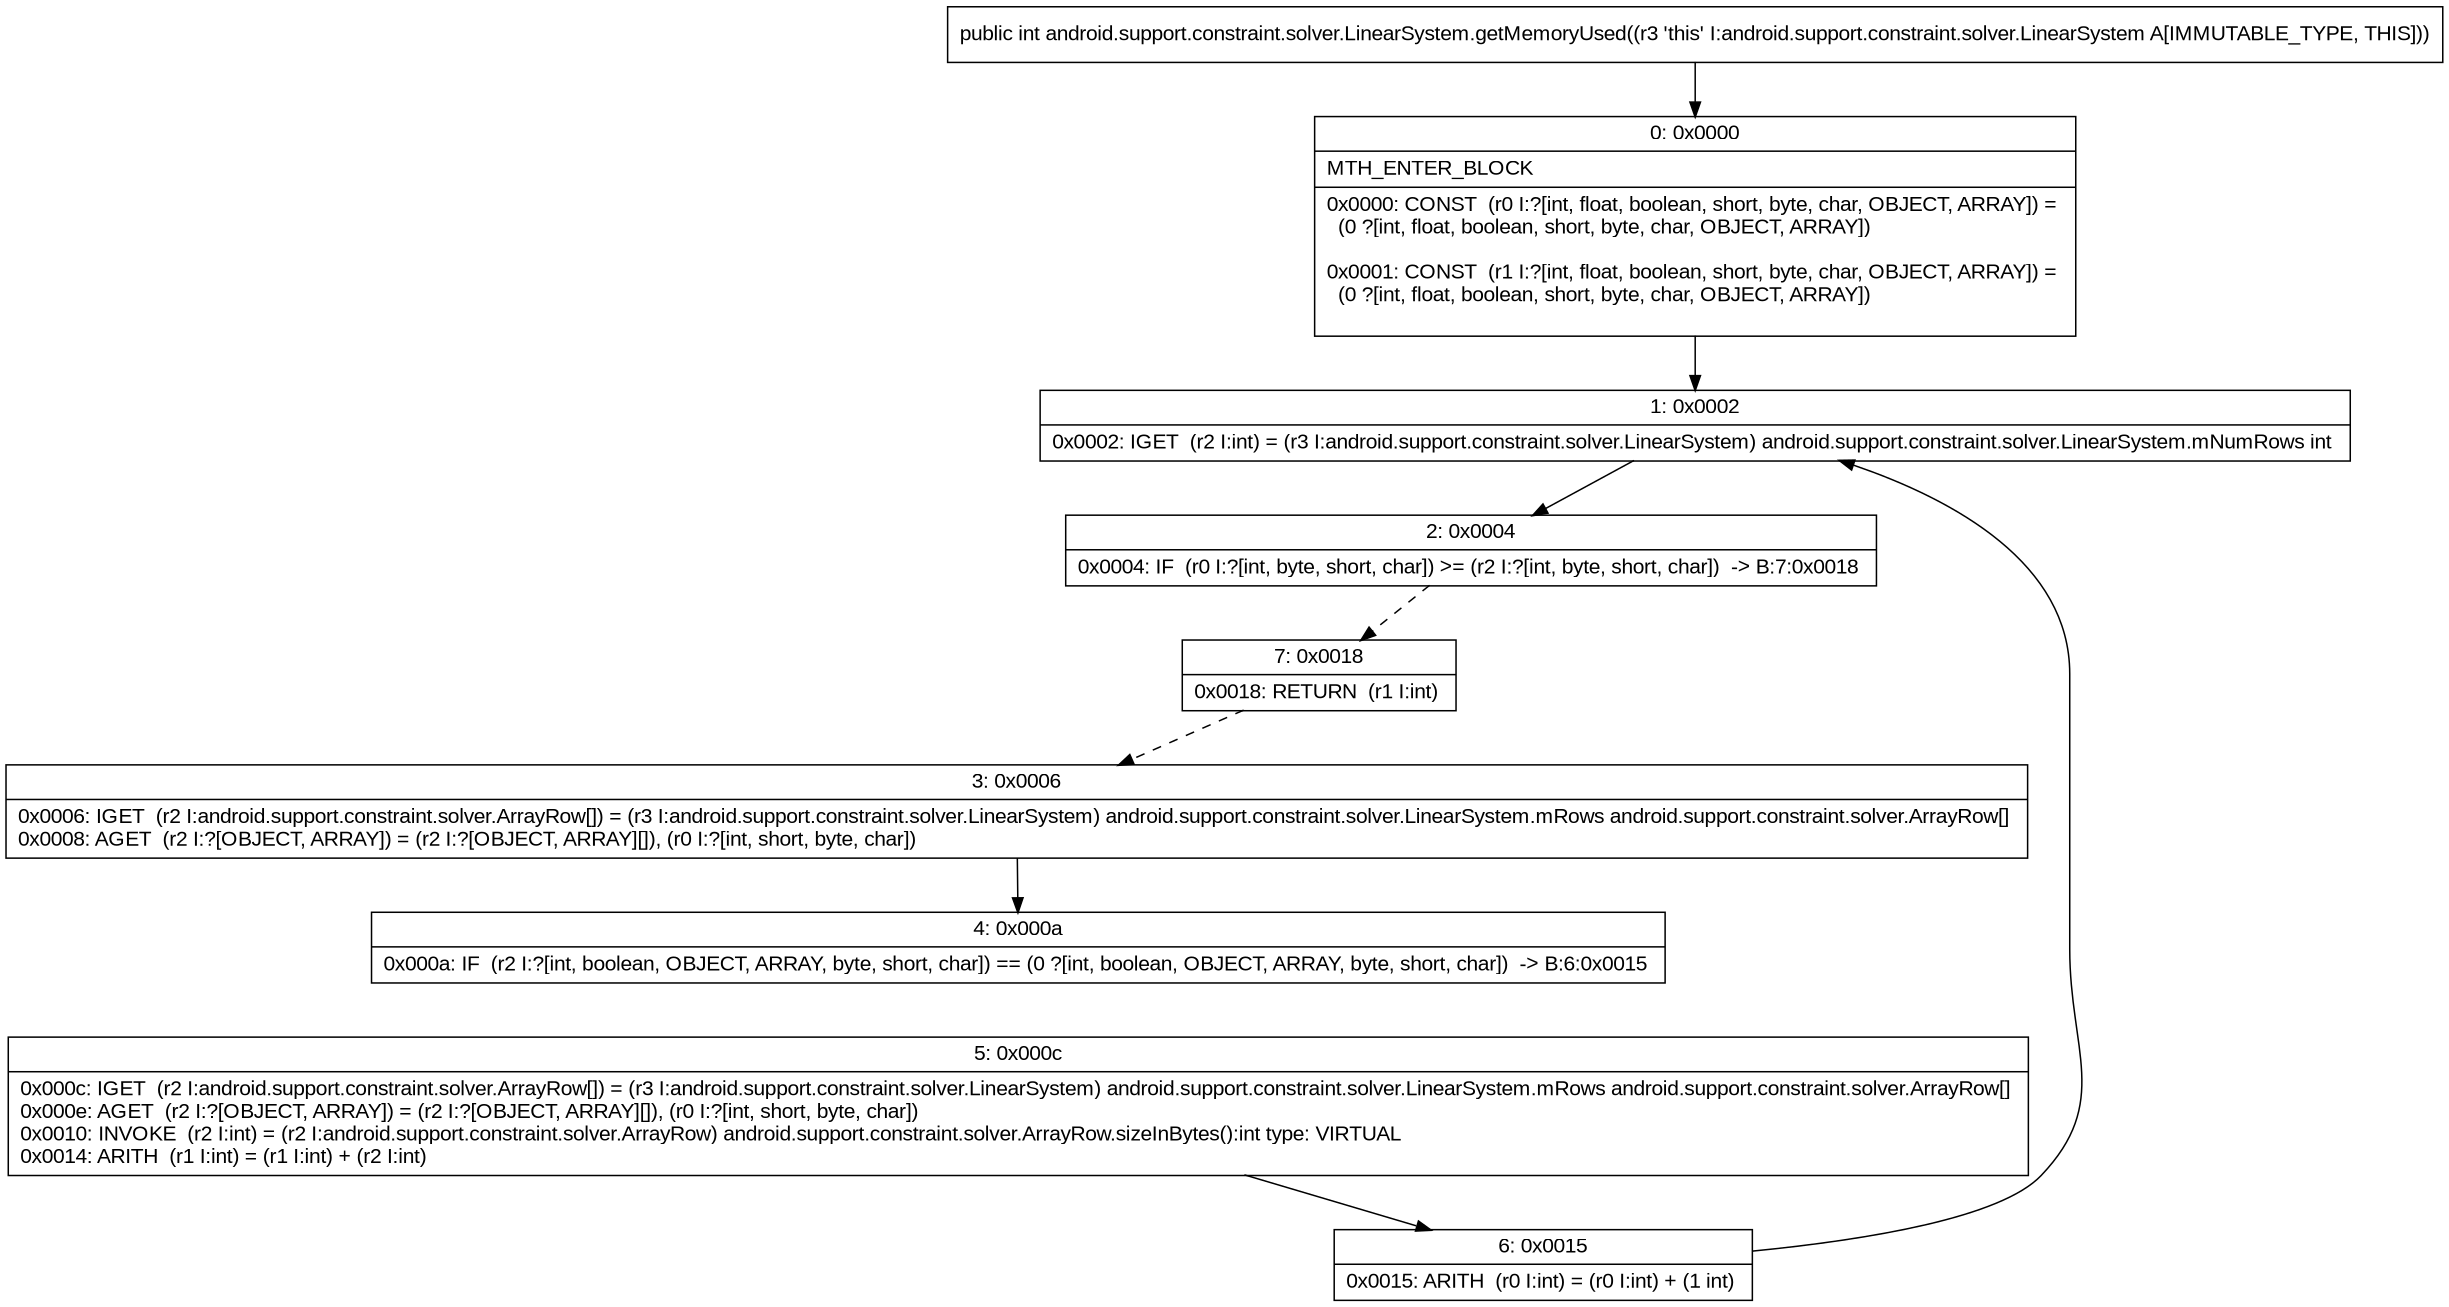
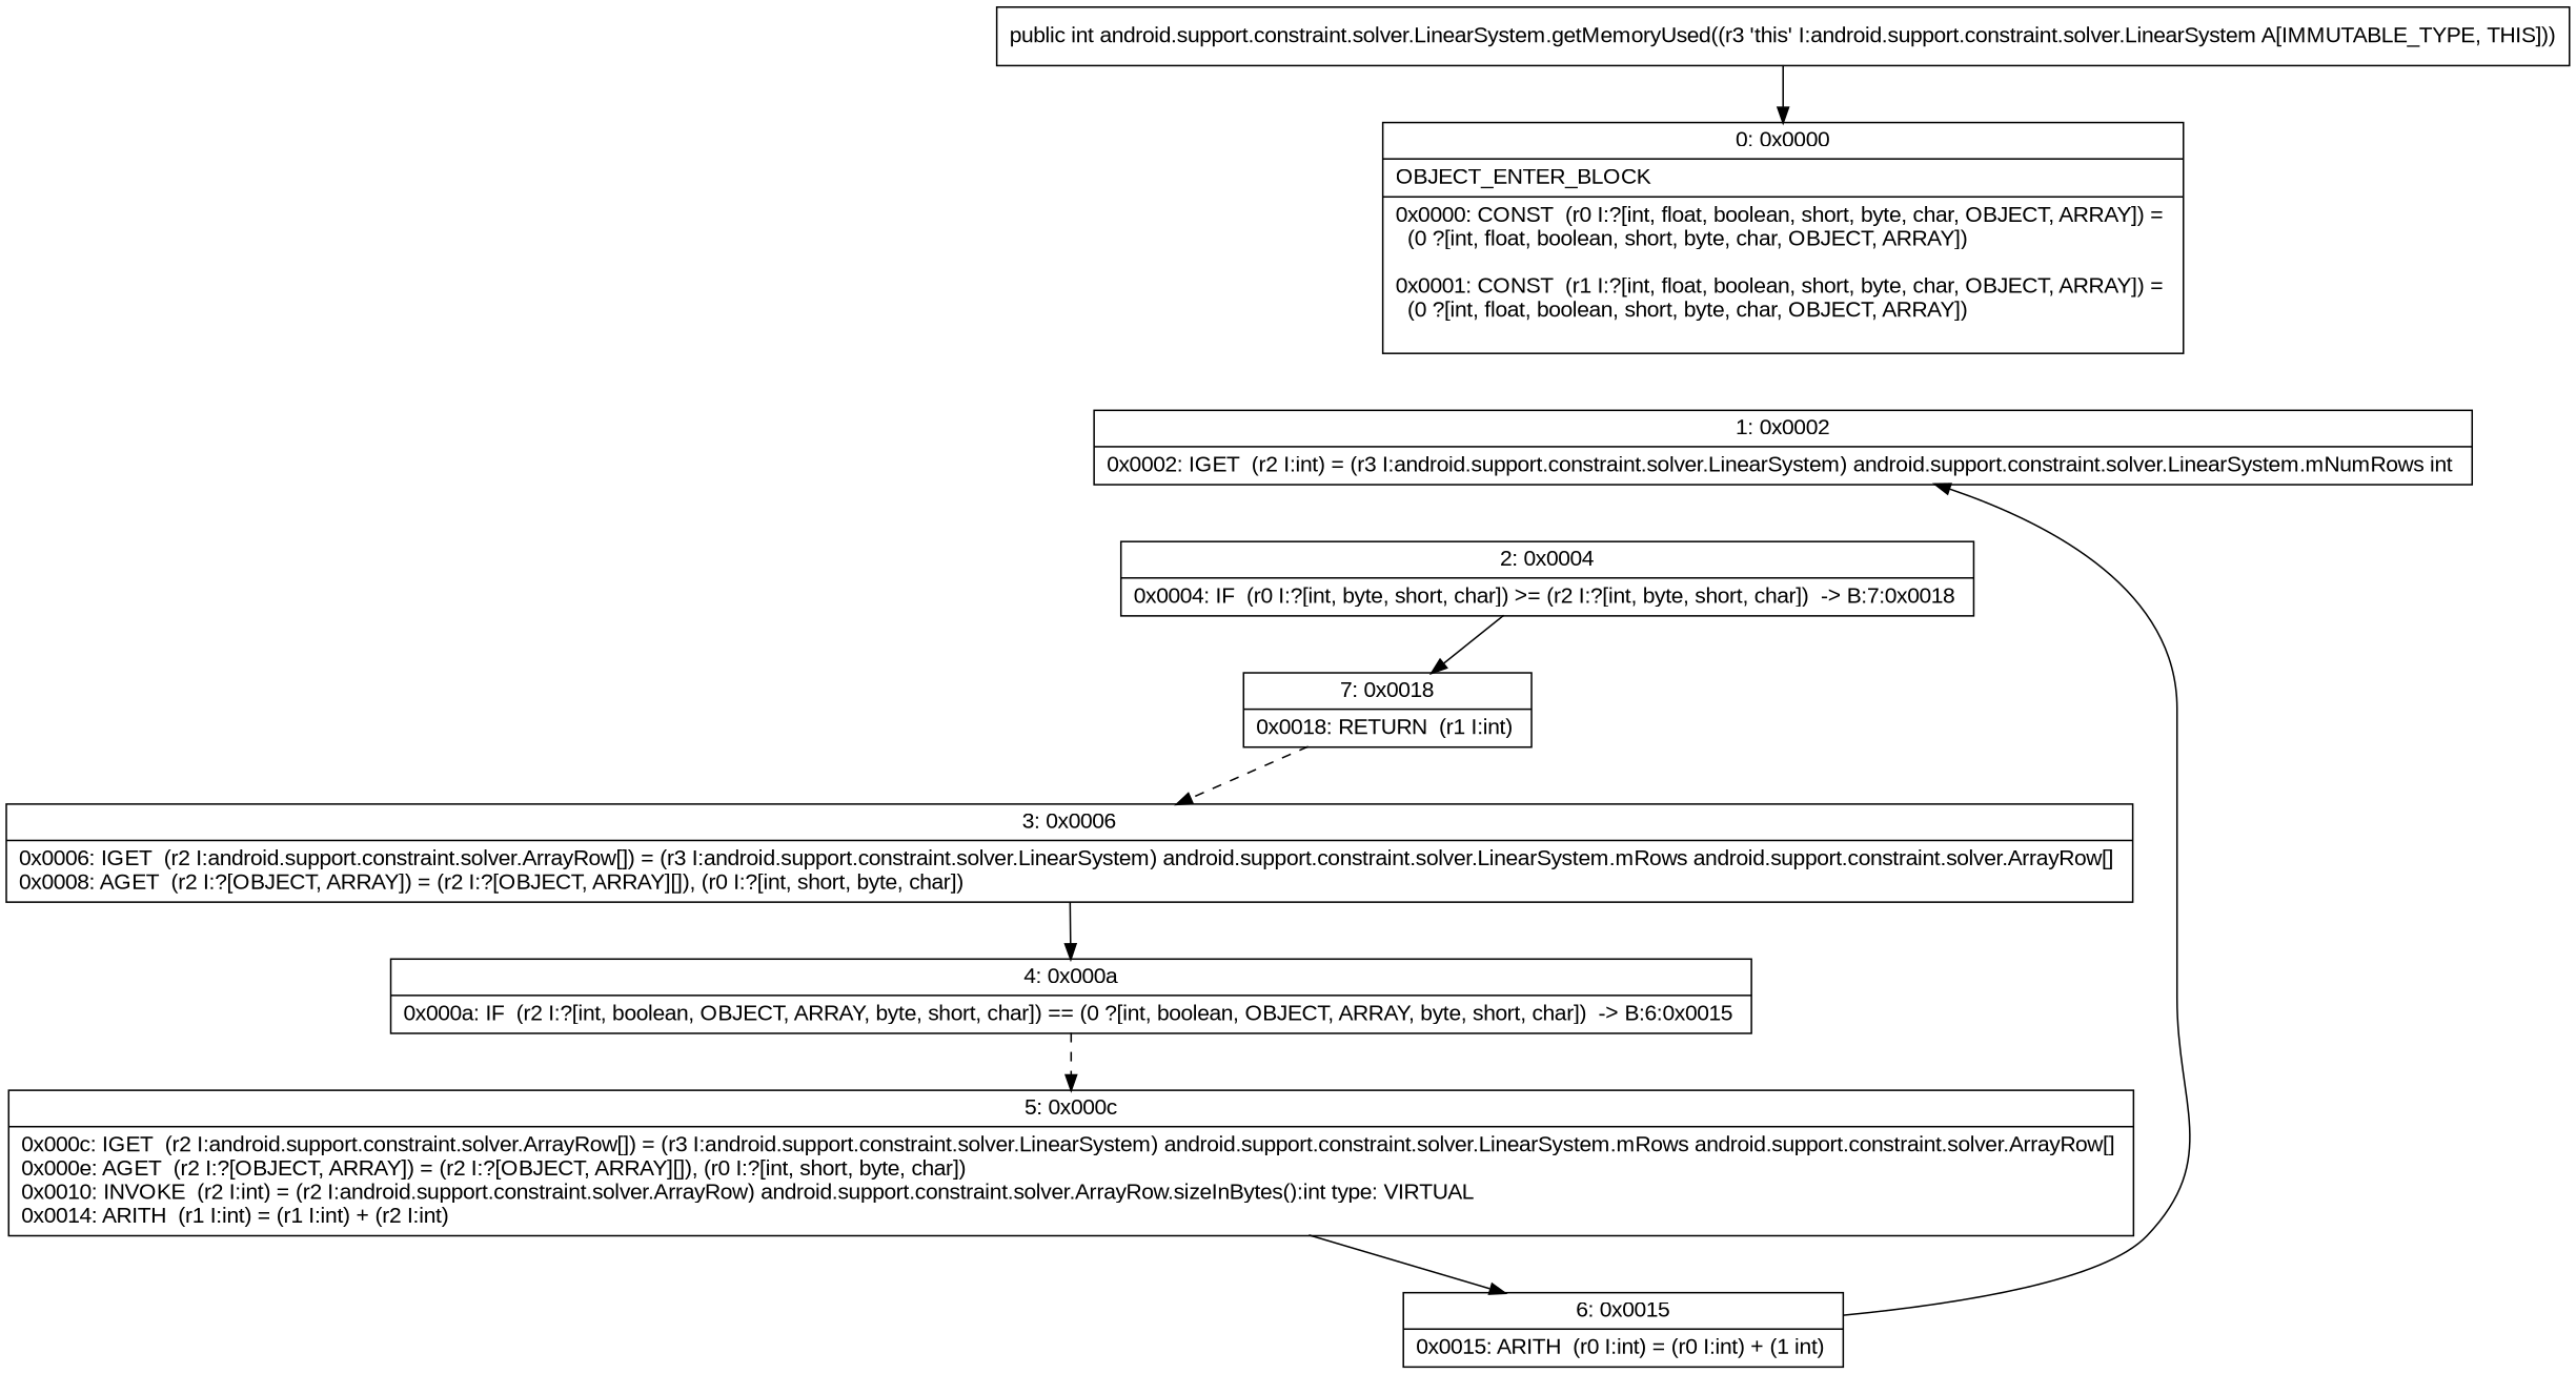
  digraph {
    fontname="Liberation Sans"
    node [fontname="Liberation Sans" shape=record]
    edge [fontname="Liberation Sans"]
-   n1 [label="{0\:\ 0x0000|MTH_ENTER_BLOCK\l|0x0000: CONST  (r0 I:?[int, float, boolean, short, byte, char, OBJECT, ARRAY]) = \l  (0 ?[int, float, boolean, short, byte, char, OBJECT, ARRAY])\l \l0x0001: CONST  (r1 I:?[int, float, boolean, short, byte, char, OBJECT, ARRAY]) = \l  (0 ?[int, float, boolean, short, byte, char, OBJECT, ARRAY])\l \l}"]
+   n1 [label="{0\:\ 0x0000|OBJECT_ENTER_BLOCK\l|0x0000: CONST  (r0 I:?[int, float, boolean, short, byte, char, OBJECT, ARRAY]) = \l  (0 ?[int, float, boolean, short, byte, char, OBJECT, ARRAY])\l \l0x0001: CONST  (r1 I:?[int, float, boolean, short, byte, char, OBJECT, ARRAY]) = \l  (0 ?[int, float, boolean, short, byte, char, OBJECT, ARRAY])\l \l}"]
    n2 [label="{1\:\ 0x0002|0x0002: IGET  (r2 I:int) = (r3 I:android.support.constraint.solver.LinearSystem) android.support.constraint.solver.LinearSystem.mNumRows int \l}"]
    n3 [label="{2\:\ 0x0004|0x0004: IF  (r0 I:?[int, byte, short, char]) \>= (r2 I:?[int, byte, short, char])  \-\> B:7:0x0018 \l}"]
    n4 [label="{7\:\ 0x0018|0x0018: RETURN  (r1 I:int) \l}"]
    n5 [label="{3\:\ 0x0006|0x0006: IGET  (r2 I:android.support.constraint.solver.ArrayRow[]) = (r3 I:android.support.constraint.solver.LinearSystem) android.support.constraint.solver.LinearSystem.mRows android.support.constraint.solver.ArrayRow[] \l0x0008: AGET  (r2 I:?[OBJECT, ARRAY]) = (r2 I:?[OBJECT, ARRAY][]), (r0 I:?[int, short, byte, char]) \l}"]
    n6 [label="{4\:\ 0x000a|0x000a: IF  (r2 I:?[int, boolean, OBJECT, ARRAY, byte, short, char]) == (0 ?[int, boolean, OBJECT, ARRAY, byte, short, char])  \-\> B:6:0x0015 \l}"]
    n7 [label="{5\:\ 0x000c|0x000c: IGET  (r2 I:android.support.constraint.solver.ArrayRow[]) = (r3 I:android.support.constraint.solver.LinearSystem) android.support.constraint.solver.LinearSystem.mRows android.support.constraint.solver.ArrayRow[] \l0x000e: AGET  (r2 I:?[OBJECT, ARRAY]) = (r2 I:?[OBJECT, ARRAY][]), (r0 I:?[int, short, byte, char]) \l0x0010: INVOKE  (r2 I:int) = (r2 I:android.support.constraint.solver.ArrayRow) android.support.constraint.solver.ArrayRow.sizeInBytes():int type: VIRTUAL \l0x0014: ARITH  (r1 I:int) = (r1 I:int) + (r2 I:int) \l}"]
    n8 [label="{6\:\ 0x0015|0x0015: ARITH  (r0 I:int) = (r0 I:int) + (1 int) \l}"]
    n9 [label="{public int android.support.constraint.solver.LinearSystem.getMemoryUsed((r3 'this' I:android.support.constraint.solver.LinearSystem A[IMMUTABLE_TYPE, THIS])) }"]
-   n1 -> n2
-   n2 -> n3
-   n3 -> n4 [style=dashed]
+   n3 -> n4
    n4 -> n5 [style=dashed]
    n5 -> n6
+   n6 -> n7 [style=dashed]
    n7 -> n8
    n8 -> n2
    n9 -> n1
  }
